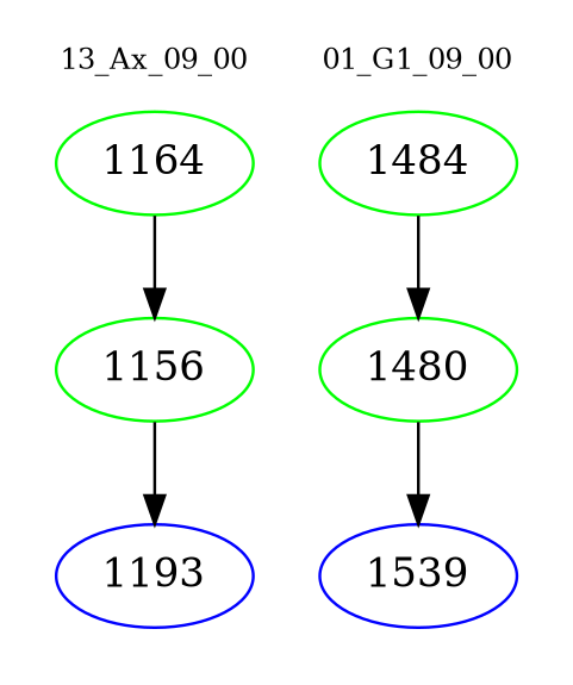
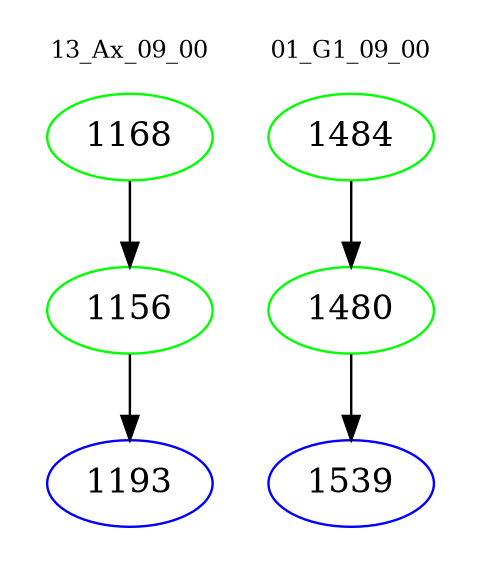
  digraph {
    node [color=green]
    edge [color=black]
-   n1 [label=1164]
+   n1 [label=1168]
    n2 [label=1156]
    n3 [color=blue label=1193]
    n4 [label=1484]
    n5 [label=1480]
    n6 [color=blue label=1539]
    subgraph cluster_1 {
      color=white
      fontsize=10
      label="13_Ax_09_00"
      n1
      n2
      n3
    }
    subgraph cluster_2 {
      color=white
      fontsize=10
      label="01_G1_09_00"
      n4
      n5
      n6
    }
    n1 -> n2
    n2 -> n3
    n4 -> n5
    n5 -> n6
  }
